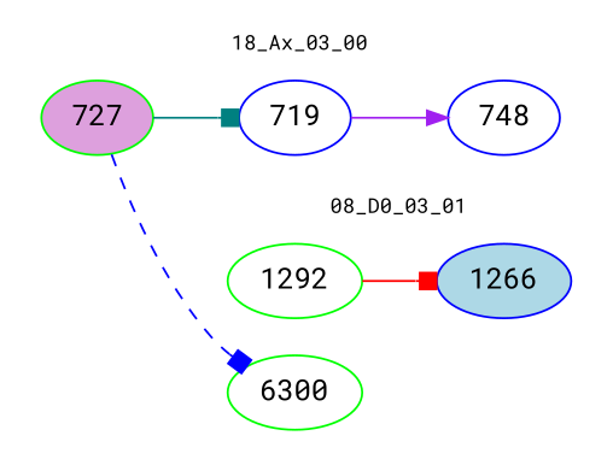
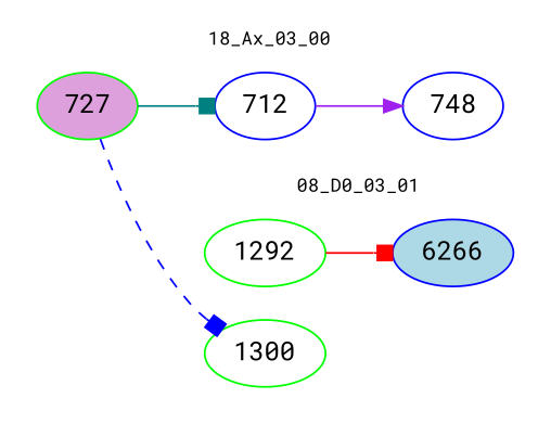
  digraph {
    fontname="Roboto Mono"
    rankdir=LR
    node [color=green fillcolor=white fontname="Roboto Mono" style=filled]
    edge [arrowhead=box fontname="Roboto Mono" style=solid]
    n1 [fillcolor=plum label=727]
-   n2 [color=blue label=719]
+   n2 [color=blue label=712]
    n3 [color=blue label=748]
    n4 [label=1292]
-   n5 [color=blue fillcolor=lightblue label=1266]
-   n6 [label=6300]
+   n5 [color=blue fillcolor=lightblue label=6266]
+   n6 [label=1300]
    subgraph cluster_1 {
      color=white
      fontsize=10
      label="18_Ax_03_00"
      n1
      n2
      n3
    }
    subgraph cluster_2 {
      color=white
      fontsize=10
      label="08_D0_03_01"
      n4
      n5
      n6
    }
    n1 -> n2 [color=teal]
    n1 -> n6 [color=blue style=dashed]
    n2 -> n3 [arrowhead=normal color=purple]
    n4 -> n5 [color=red]
  }
